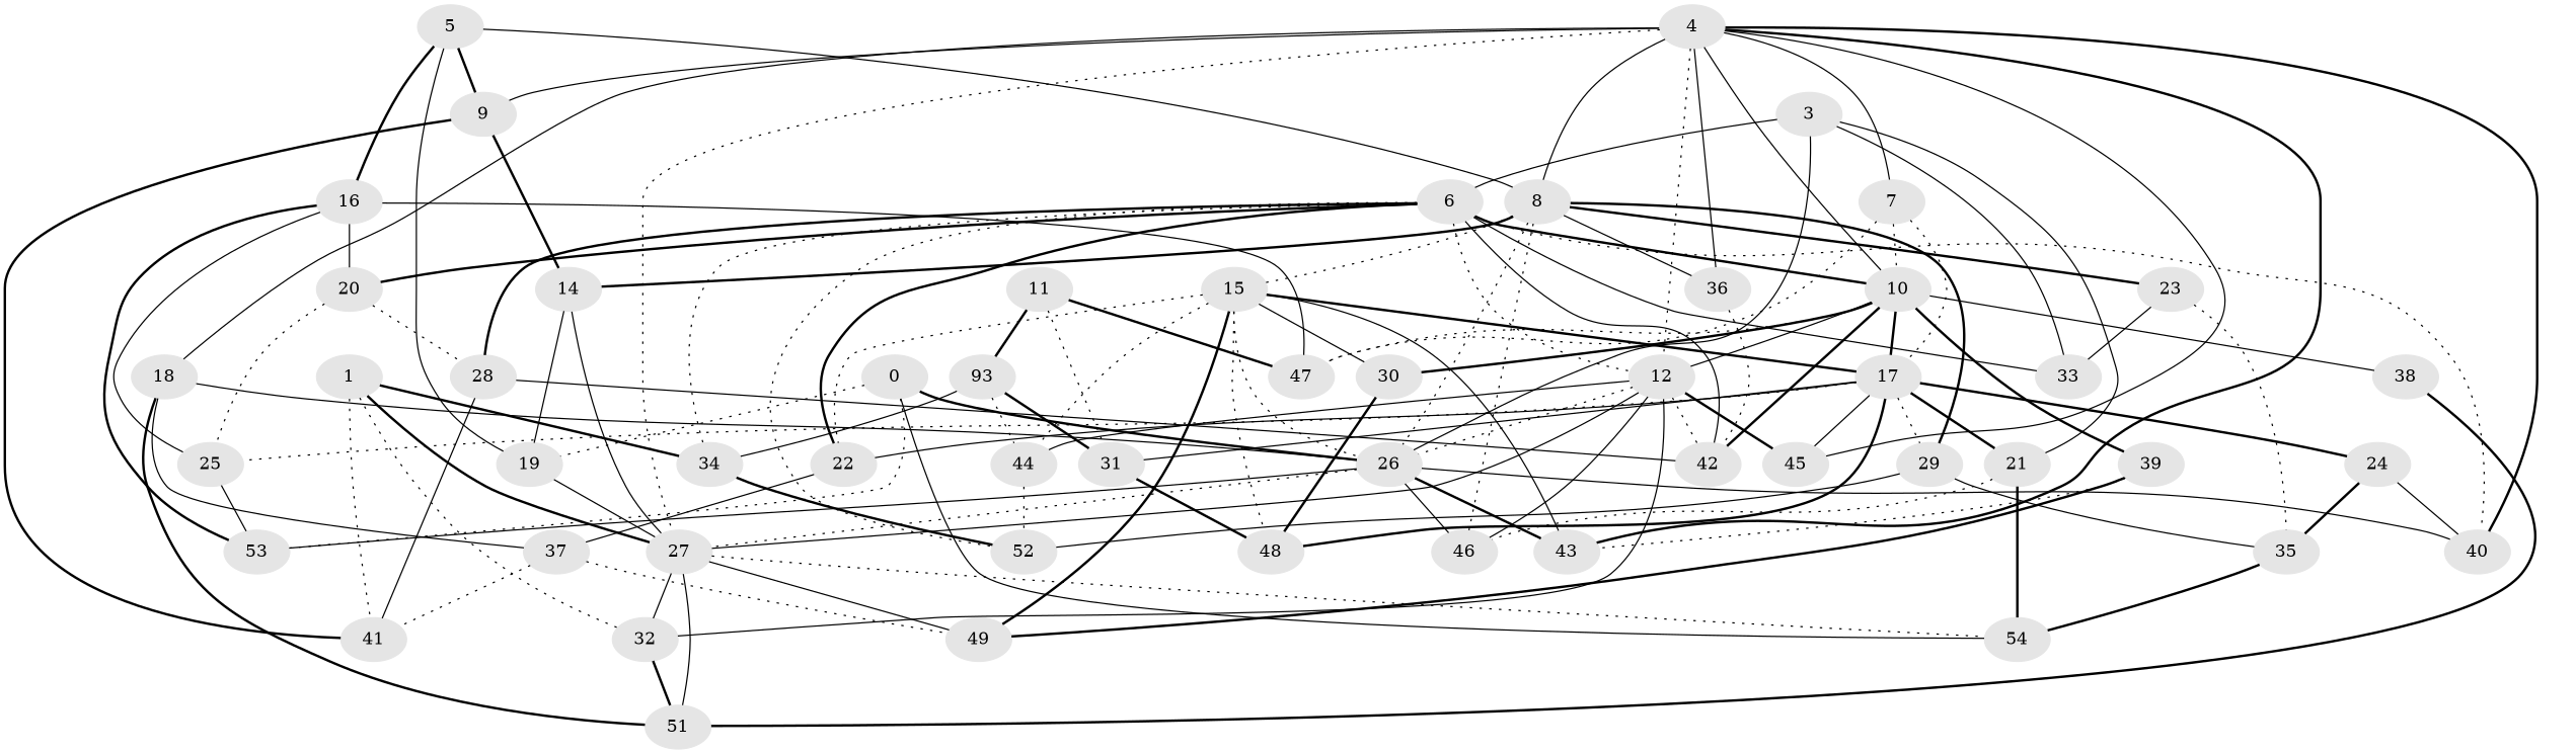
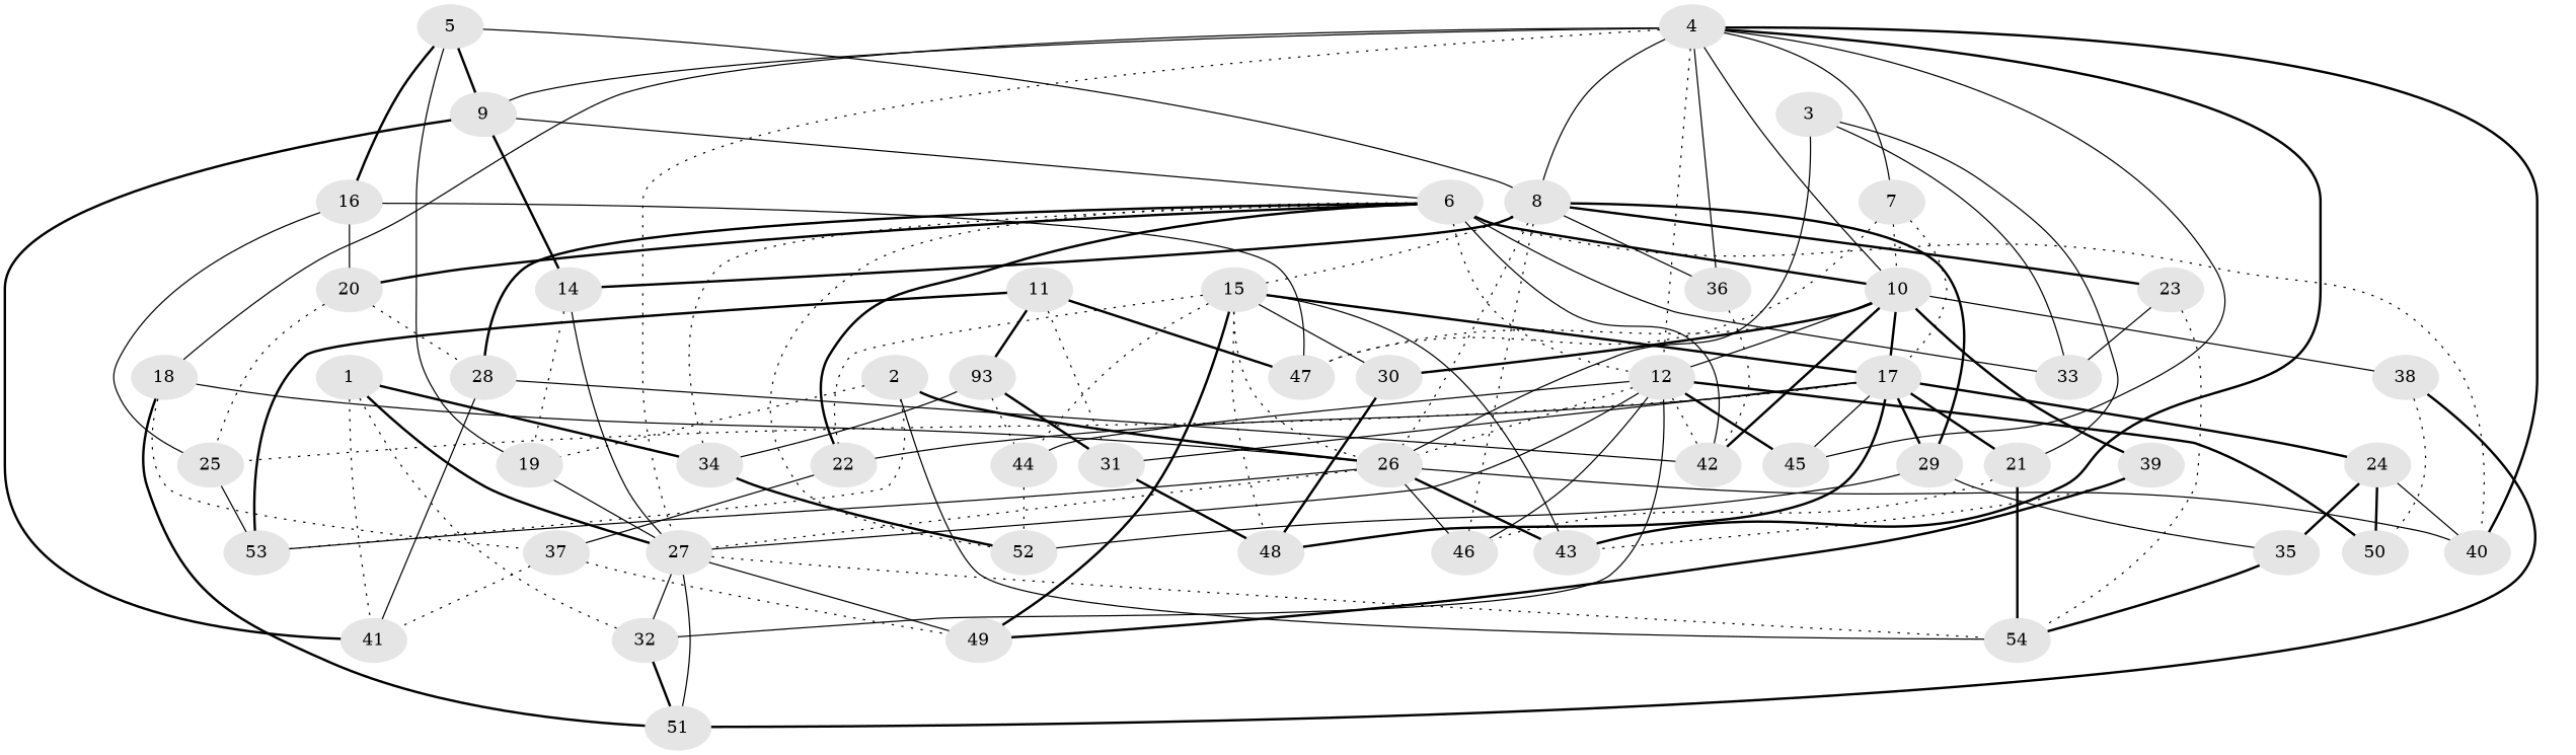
  graph {
    node [color=gray90 style=filled]
    edge [style=solid weight=1.0]
    1
    27
    32
    34
    41
    54
    49
    51
    52
-   2 [label=0]
+   2
    19
    26
    53
    40
    43
    46
    3
    6
    21
    33
    10
    12
    20
    22
    28
    42
    4
    7
    8
    9
    18
    36
    45
    17
    47
    14
    15
    23
    29
    39
    30
    38
    44
+   50
    37
    5
    16
    25
    31
    48
    24
    35
    11
    n54 [label=93]
    1 -- 27 [style=bold]
    1 -- 32 [style=dotted]
    1 -- 34 [style=bold]
    1 -- 41 [style=dotted]
    27 -- 32
    27 -- 54 [style=dotted]
    27 -- 49
    27 -- 51
    32 -- 51 [style=bold]
    34 -- 52 [style=bold]
    2 -- 54
    2 -- 19 [style=dotted]
    2 -- 26 [style=bold]
    2 -- 53 [style=dotted]
    19 -- 27
    26 -- 27 [style=dotted]
    26 -- 53
    26 -- 40
    26 -- 43 [style=bold]
    26 -- 46
    3 -- 26
-   3 -- 6
+   9 -- 6
    3 -- 21
    3 -- 33
    6 -- 34 [style=dotted]
    6 -- 52 [style=dotted]
    6 -- 40 [style=dotted]
    6 -- 33 [weight=2.0]
    6 -- 10 [style=bold]
    6 -- 12 [style=dotted]
    6 -- 20 [style=bold]
    6 -- 22 [style=bold]
    6 -- 28 [style=bold]
    6 -- 42
    21 -- 54 [style=bold]
    21 -- 46 [style=dotted]
    10 -- 12
    10 -- 42 [style=bold]
    10 -- 17 [style=bold]
    10 -- 47 [style=dotted]
    10 -- 39 [style=bold]
    10 -- 30 [style=bold weight=2.0]
    10 -- 38 [weight=2.0]
    12 -- 27
    12 -- 32
    12 -- 26 [style=dotted]
    12 -- 46
    12 -- 42 [style=dotted]
    12 -- 45 [style=bold]
    12 -- 44
+   12 -- 50 [style=bold weight=2.0]
    20 -- 28 [style=dotted]
    20 -- 25 [style=dotted]
    22 -- 37
    28 -- 41
    28 -- 42
    4 -- 27 [style=dotted]
    4 -- 40 [style=bold]
    4 -- 43 [style=bold]
    4 -- 10
    4 -- 12 [style=dotted]
    4 -- 7
    4 -- 8
    4 -- 9
    4 -- 18
    4 -- 36 [weight=2.0]
    4 -- 45
    7 -- 10 [style=dotted]
    7 -- 17 [style=dotted]
    7 -- 47 [style=dotted]
    8 -- 26 [style=dotted weight=2.0]
    8 -- 46 [style=dotted]
    8 -- 36
    8 -- 14 [style=bold]
    8 -- 15 [style=dotted weight=2.0]
    8 -- 23 [style=bold weight=2.0]
    8 -- 29 [style=bold]
    9 -- 41 [style=bold]
    9 -- 14 [style=bold]
    18 -- 51 [style=bold]
    18 -- 26
-   18 -- 37
+   18 -- 37 [style=dotted]
    36 -- 42 [style=dotted]
    17 -- 21 [style=bold]
    17 -- 22
    17 -- 45 [weight=2.0]
-   17 -- 29 [style=dotted]
+   17 -- 29 [style=bold]
    17 -- 25 [style=dotted]
    17 -- 31
    17 -- 48 [style=bold]
    17 -- 24 [style=bold]
    14 -- 27
-   14 -- 19
+   14 -- 19 [style=dotted]
    15 -- 49 [style=bold]
    15 -- 26 [style=dotted]
    15 -- 43
    15 -- 22 [style=dotted]
    15 -- 17 [style=bold]
    15 -- 30
    15 -- 44 [style=dotted]
    15 -- 48 [style=dotted]
    23 -- 33
-   23 -- 35 [style=dotted]
+   23 -- 54 [style=dotted]
    29 -- 52
    29 -- 35
    39 -- 49 [style=bold]
    39 -- 43 [style=dotted]
    30 -- 48 [style=bold]
    38 -- 51 [style=bold]
+   38 -- 50 [style=dotted]
    44 -- 52 [style=dotted]
    37 -- 41 [style=dotted]
    37 -- 49 [style=dotted]
    5 -- 19
    5 -- 8
    5 -- 9 [style=bold]
    5 -- 16 [style=bold]
    16 -- 20
    16 -- 47
    16 -- 25
    25 -- 53
    31 -- 48 [style=bold]
    24 -- 40
+   24 -- 50 [style=bold]
    24 -- 35 [style=bold]
    35 -- 54 [style=bold]
-   16 -- 53 [style=bold]
+   11 -- 53 [style=bold]
    11 -- 47 [style=bold]
    11 -- 31 [style=dotted]
    11 -- n54 [style=bold]
    n54 -- 34
    n54 -- 44 [style=dotted]
    n54 -- 31 [style=bold]
  }
